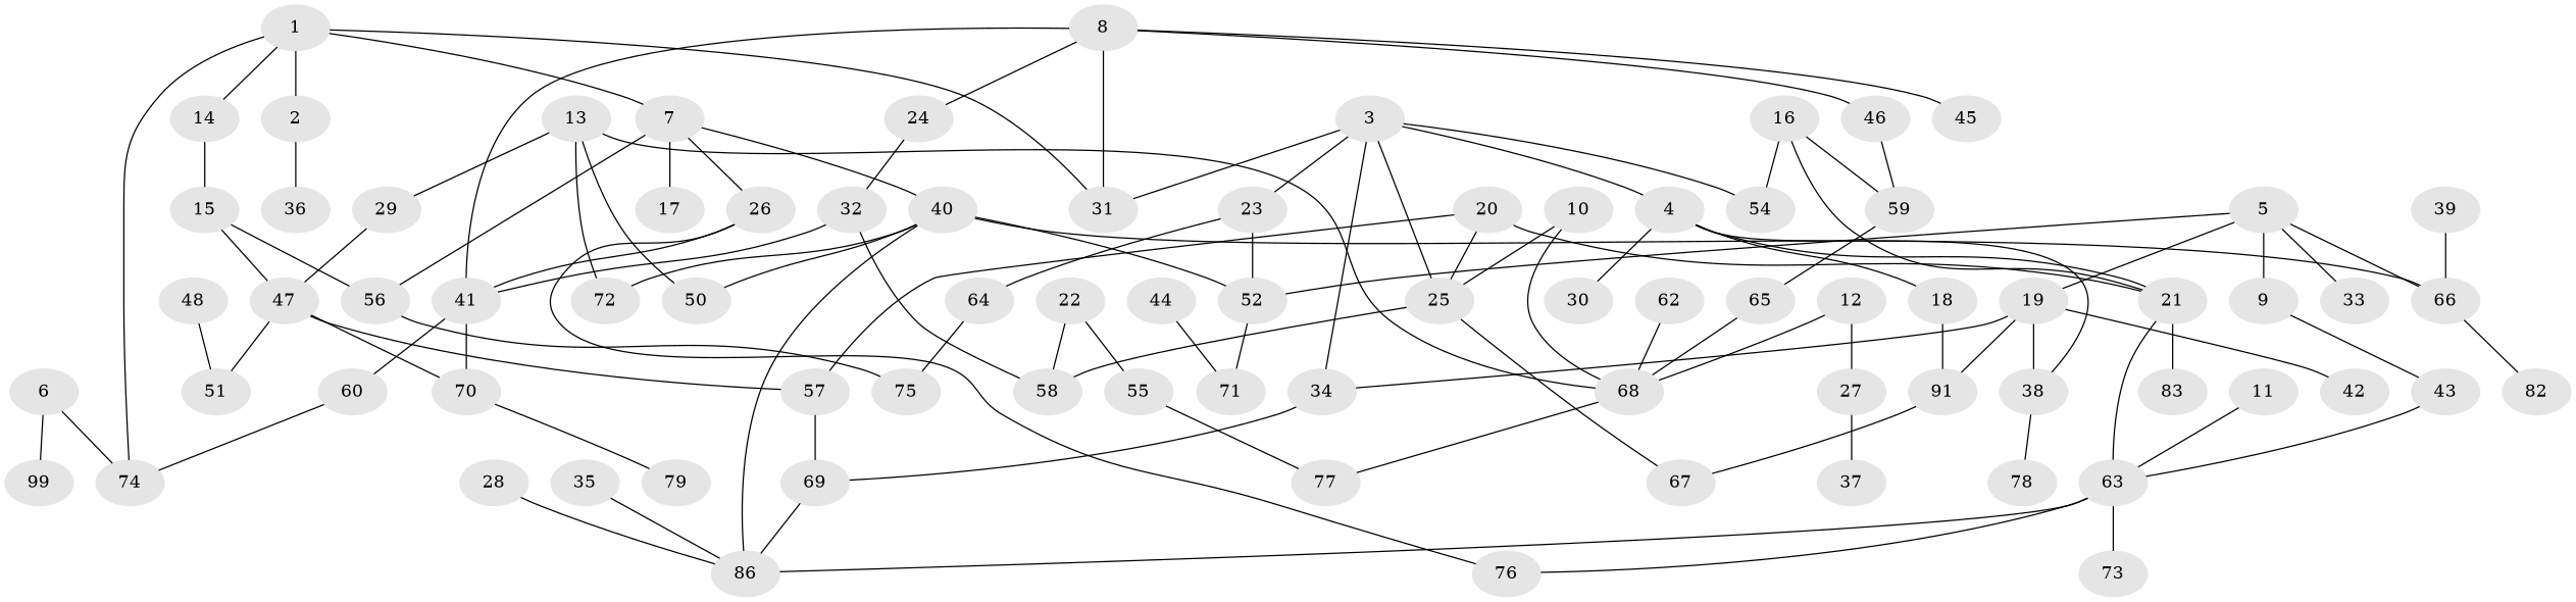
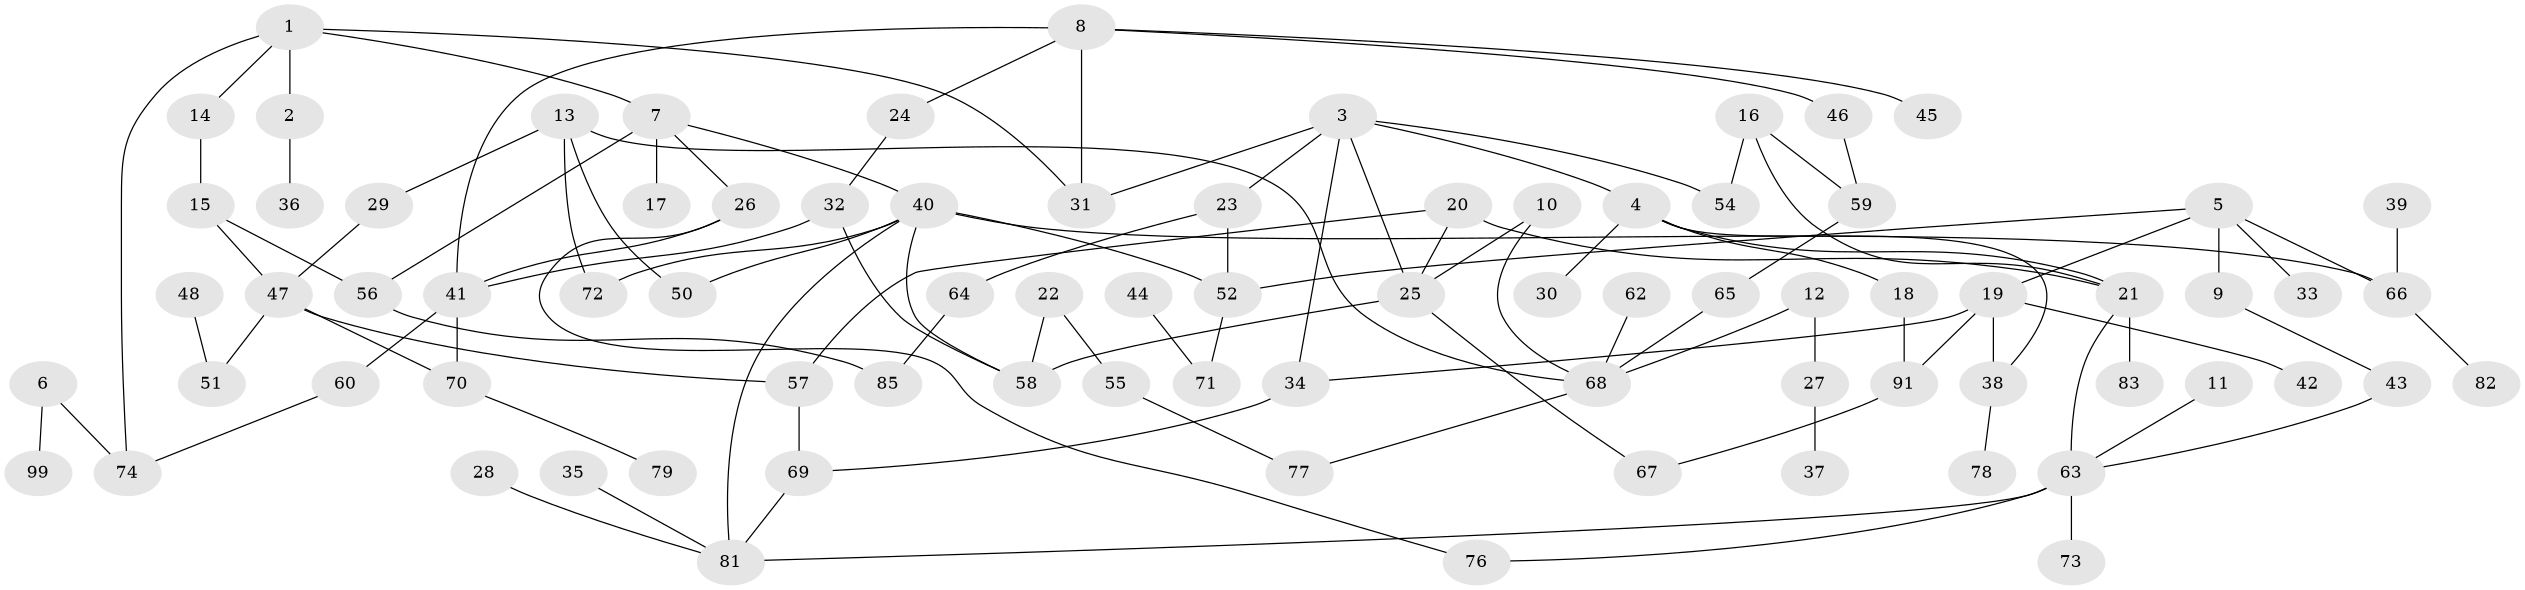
  graph {
    node [color=gray90 style=filled]
    edge [weight=1.0]
    1
    2
    7
    14
    31
    74
    36
    17
    26
    40
    56
    15
    3
    4
    23
    25
    34
    54
    18
    21
    30
    38
    52
    64
    58
    67
    69
    n28 [label=91]
    63
    n30 [label=83]
    78
    5
    9
    19
    33
    66
    43
    42
    71
    82
    6
    n42 [label=99]
    41
    76
    50
    72
-   81 [label=86]
-   75
+   81
+   75 [label=85]
    8
    24
    45
    46
    32
    60
    70
    59
    10
    68
    77
    11
    73
    12
    27
    37
    13
    29
    47
    51
    57
    16
    65
    20
    22
    55
    28
    35
    39
    79
    44
    48
    62
    1 -- 2
    1 -- 7
    1 -- 14
    1 -- 31
    1 -- 74
    2 -- 36
    7 -- 17
    7 -- 26
    7 -- 40
    7 -- 56
    14 -- 15
    26 -- 41
    26 -- 76
    40 -- 52
+   40 -- 58
    40 -- 66
    40 -- 50
    40 -- 72
    40 -- 81
    56 -- 75
    15 -- 56
    15 -- 47
    3 -- 31
    3 -- 4
    3 -- 23
    3 -- 25
    3 -- 34
    3 -- 54
    4 -- 18
    4 -- 21
    4 -- 30
    4 -- 38
    23 -- 52
    23 -- 64
    25 -- 58
    25 -- 67
    34 -- 69
    18 -- n28
    21 -- 63
    21 -- n30
    38 -- 78
    52 -- 71
    64 -- 75
    69 -- 81
    n28 -- 67
    63 -- 76
    63 -- 81
    63 -- 73
    5 -- 52
    5 -- 9
    5 -- 19
    5 -- 33
    5 -- 66
    9 -- 43
    19 -- 34
    19 -- 38
    19 -- n28
    19 -- 42
    66 -- 82
    43 -- 63
    6 -- 74
    6 -- n42
    41 -- 60
    41 -- 70
    8 -- 31
    8 -- 41
    8 -- 24
    8 -- 45
    8 -- 46
    24 -- 32
    46 -- 59
    32 -- 58
    32 -- 41
    60 -- 74
    70 -- 79
    59 -- 65
    10 -- 25
    10 -- 68
    68 -- 77
    11 -- 63
    12 -- 68
    12 -- 27
    27 -- 37
    13 -- 50
    13 -- 72
    13 -- 68
    13 -- 29
    29 -- 47
    47 -- 70
    47 -- 51
    47 -- 57
    57 -- 69
    16 -- 54
    16 -- 21
    16 -- 59
    65 -- 68
    20 -- 25
    20 -- 21
    20 -- 57
    22 -- 58
    22 -- 55
    55 -- 77
    28 -- 81
    35 -- 81
    39 -- 66
    44 -- 71
    48 -- 51
    62 -- 68
  }
